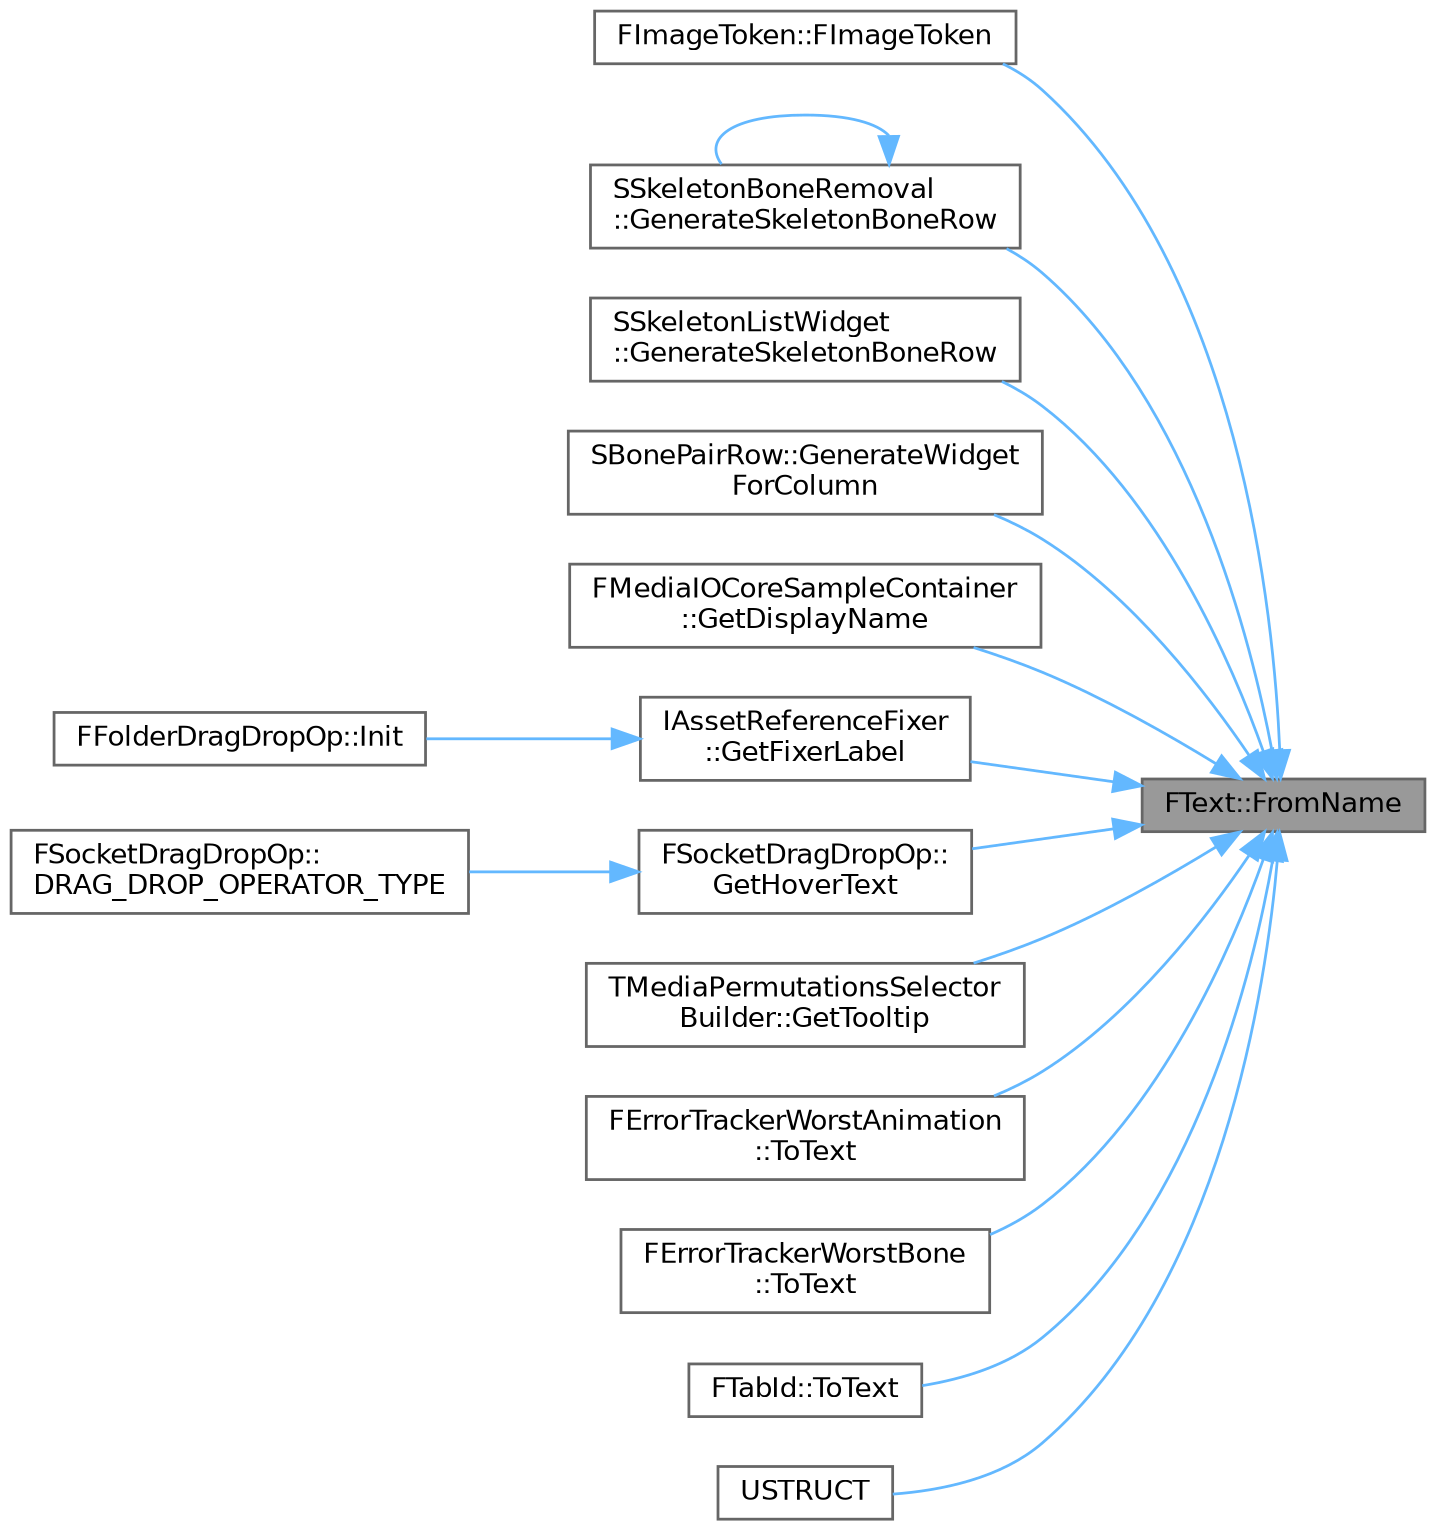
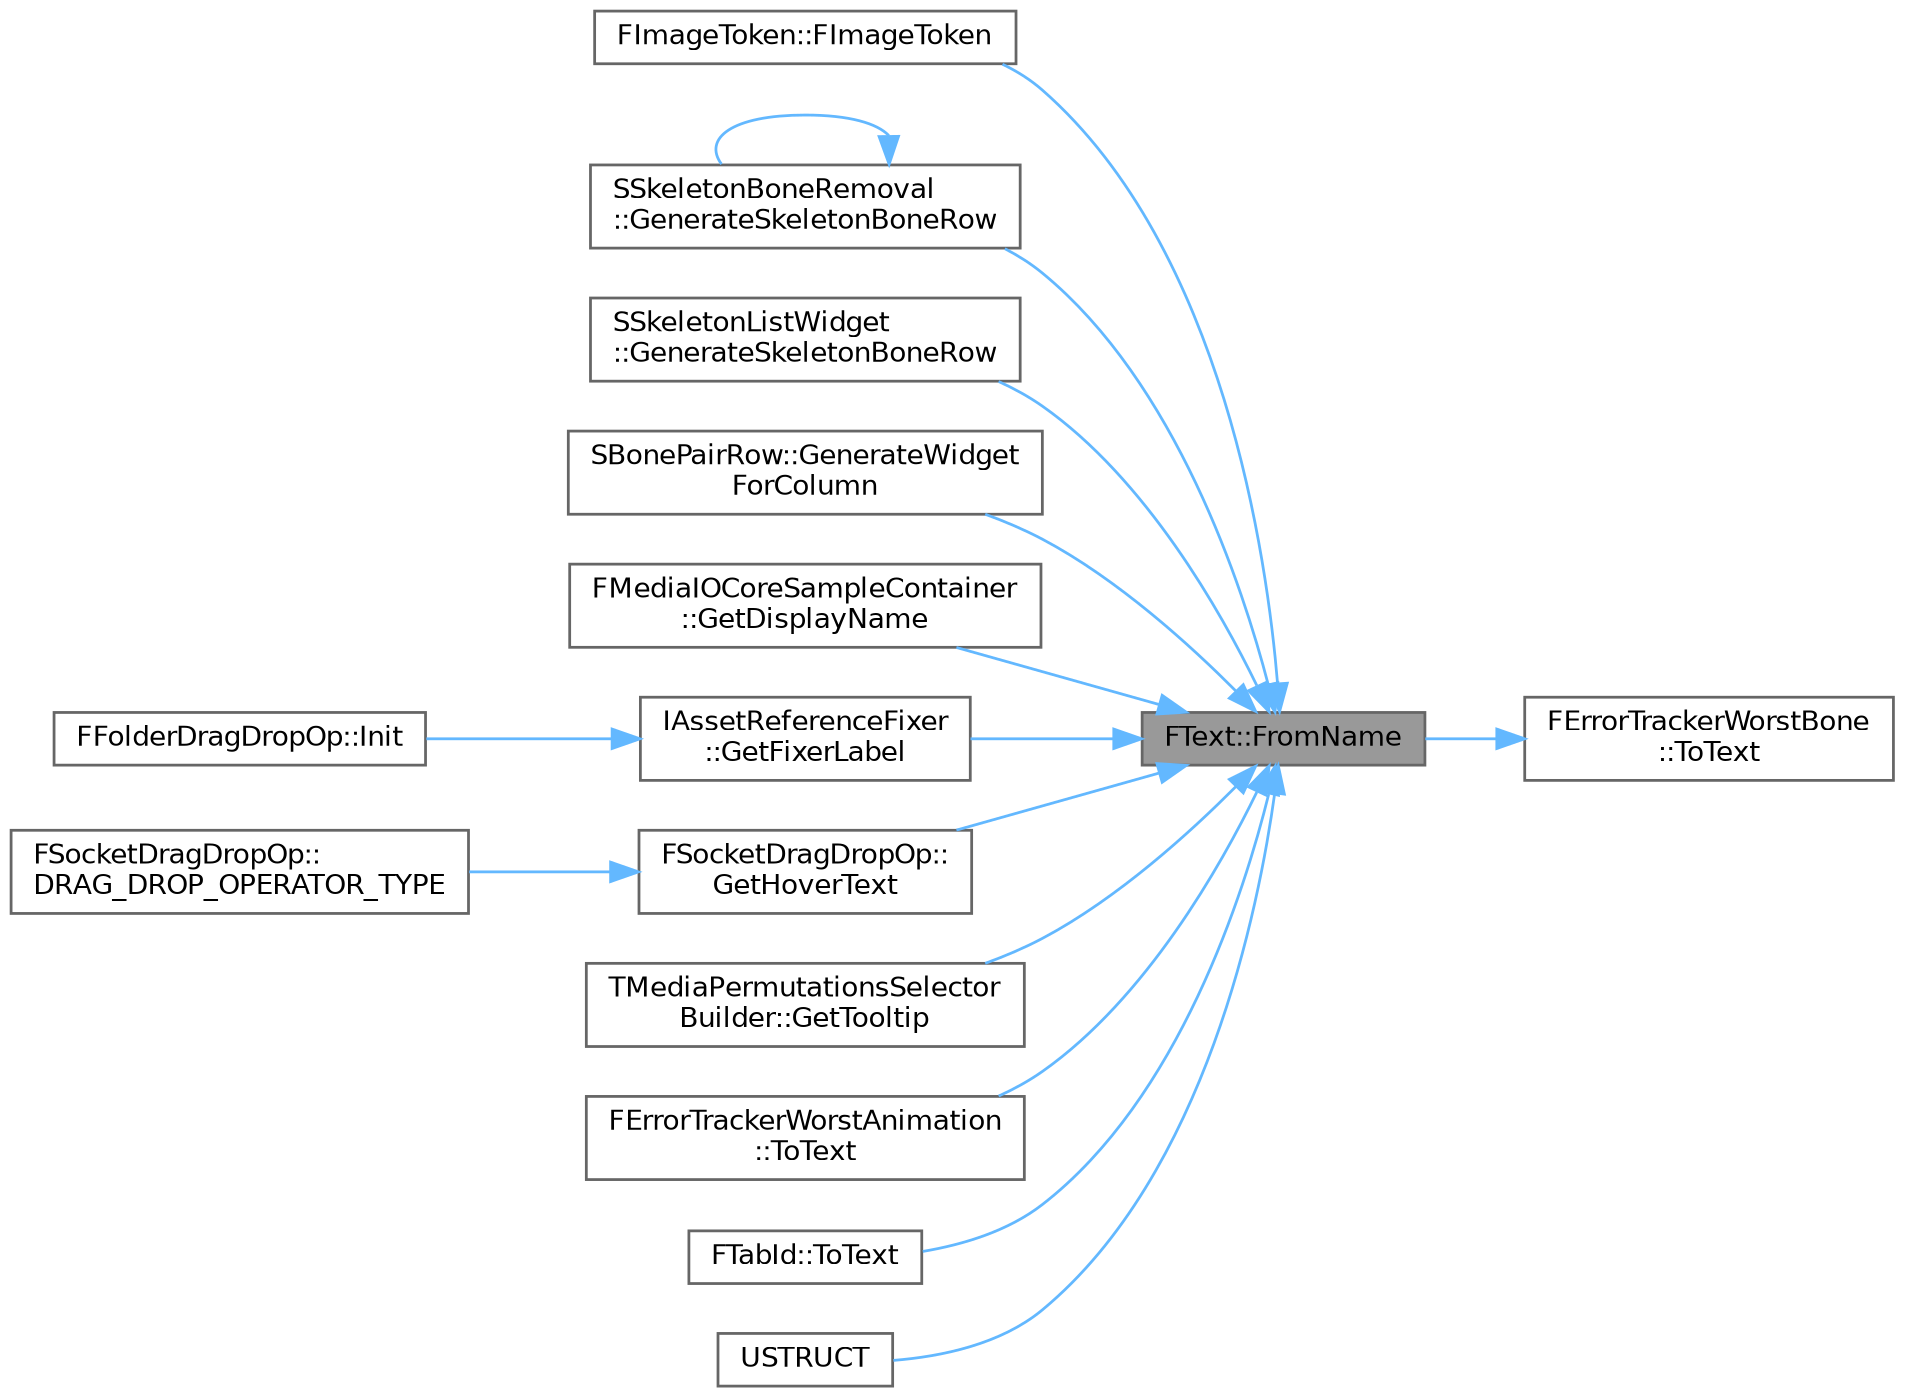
  digraph {
    rankdir=RL
    node [color=grey40 fillcolor=white fontname=Helvetica fontsize=10 shape=box style=filled]
    edge [color=steelblue1 dir=back fontname=Helvetica fontsize=10 labelfontname=Helvetica labelfontsize=10 style=solid]
    n1 [color=gray40 fillcolor=grey60 fontcolor=black height=0.2 label="FText::FromName" width=0.4]
    n2 [height=0.2 label="FImageToken::FImageToken" width=0.4]
    n3 [height=0.2 label="SSkeletonBoneRemoval\l::GenerateSkeletonBoneRow" width=0.4]
    n4 [height=0.2 label="SSkeletonListWidget\l::GenerateSkeletonBoneRow" width=0.4]
    n5 [height=0.2 label="SBonePairRow::GenerateWidget\lForColumn" width=0.4]
    n6 [height=0.2 label="FMediaIOCoreSampleContainer\l::GetDisplayName" width=0.4]
    n7 [height=0.2 label="IAssetReferenceFixer\l::GetFixerLabel" width=0.4]
    n8 [height=0.2 label="FSocketDragDropOp::\lGetHoverText" width=0.4]
    n9 [height=0.2 label="TMediaPermutationsSelector\lBuilder::GetTooltip" width=0.4]
    n10 [height=0.2 label="FErrorTrackerWorstAnimation\l::ToText" width=0.4]
    n11 [height=0.2 label="FErrorTrackerWorstBone\l::ToText" width=0.4]
    n12 [height=0.2 label="FTabId::ToText" width=0.4]
    n13 [height=0.2 label=USTRUCT width=0.4]
    n14 [height=0.2 label="FFolderDragDropOp::Init" width=0.4]
    n15 [height=0.2 label="FSocketDragDropOp::\lDRAG_DROP_OPERATOR_TYPE" width=0.4]
    n1 -> n2
    n1 -> n3
    n1 -> n4
    n1 -> n5
    n1 -> n6
    n1 -> n7
    n1 -> n8
    n1 -> n9
    n1 -> n10
-   n1 -> n11
+   n11 -> n1
    n1 -> n12
    n1 -> n13
    n3 -> n3
    n7 -> n14
    n8 -> n15
  }
